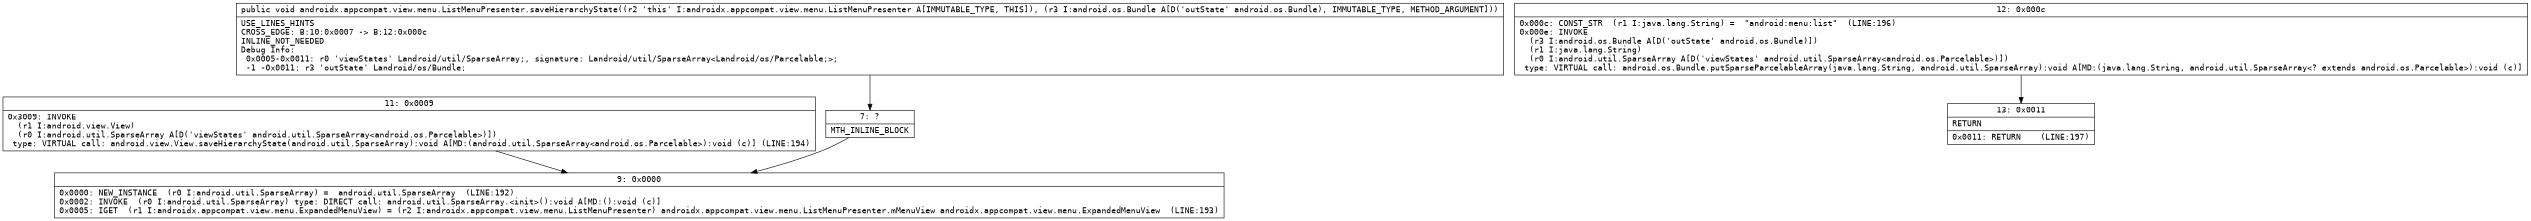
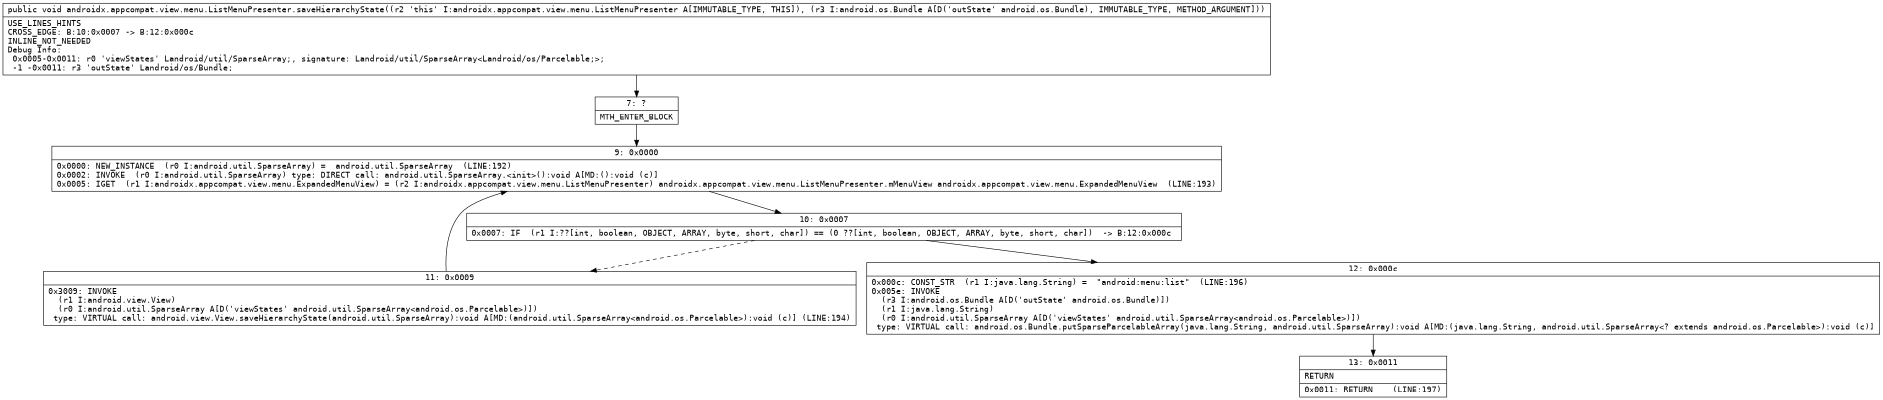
  digraph {
    fontname="DejaVu Sans Mono"
    node [fontname="DejaVu Sans Mono" shape=record]
    edge [fontname="DejaVu Sans Mono"]
-   n1 [label="{7\:\ ?|MTH_INLINE_BLOCK\l}"]
+   n1 [label="{7\:\ ?|MTH_ENTER_BLOCK\l}"]
    n2 [label="{9\:\ 0x0000|0x0000: NEW_INSTANCE  (r0 I:android.util.SparseArray) =  android.util.SparseArray  (LINE:192)\l0x0002: INVOKE  (r0 I:android.util.SparseArray) type: DIRECT call: android.util.SparseArray.\<init\>():void A[MD:():void (c)]\l0x0005: IGET  (r1 I:androidx.appcompat.view.menu.ExpandedMenuView) = (r2 I:androidx.appcompat.view.menu.ListMenuPresenter) androidx.appcompat.view.menu.ListMenuPresenter.mMenuView androidx.appcompat.view.menu.ExpandedMenuView  (LINE:193)\l}"]
+   n3 [label="{10\:\ 0x0007|0x0007: IF  (r1 I:??[int, boolean, OBJECT, ARRAY, byte, short, char]) == (0 ??[int, boolean, OBJECT, ARRAY, byte, short, char])  \-\> B:12:0x000c \l}"]
    n4 [label="{11\:\ 0x0009|0x3009: INVOKE  \l  (r1 I:android.view.View)\l  (r0 I:android.util.SparseArray A[D('viewStates' android.util.SparseArray\<android.os.Parcelable\>)])\l type: VIRTUAL call: android.view.View.saveHierarchyState(android.util.SparseArray):void A[MD:(android.util.SparseArray\<android.os.Parcelable\>):void (c)] (LINE:194)\l}"]
-   n5 [label="{12\:\ 0x000c|0x000c: CONST_STR  (r1 I:java.lang.String) =  \"android:menu:list\"  (LINE:196)\l0x000e: INVOKE  \l  (r3 I:android.os.Bundle A[D('outState' android.os.Bundle)])\l  (r1 I:java.lang.String)\l  (r0 I:android.util.SparseArray A[D('viewStates' android.util.SparseArray\<android.os.Parcelable\>)])\l type: VIRTUAL call: android.os.Bundle.putSparseParcelableArray(java.lang.String, android.util.SparseArray):void A[MD:(java.lang.String, android.util.SparseArray\<? extends android.os.Parcelable\>):void (c)]\l}"]
+   n5 [label="{12\:\ 0x000c|0x000c: CONST_STR  (r1 I:java.lang.String) =  \"android:menu:list\"  (LINE:196)\l0x005e: INVOKE  \l  (r3 I:android.os.Bundle A[D('outState' android.os.Bundle)])\l  (r1 I:java.lang.String)\l  (r0 I:android.util.SparseArray A[D('viewStates' android.util.SparseArray\<android.os.Parcelable\>)])\l type: VIRTUAL call: android.os.Bundle.putSparseParcelableArray(java.lang.String, android.util.SparseArray):void A[MD:(java.lang.String, android.util.SparseArray\<? extends android.os.Parcelable\>):void (c)]\l}"]
    n6 [label="{13\:\ 0x0011|RETURN\l|0x0011: RETURN    (LINE:197)\l}"]
    n7 [label="{public void androidx.appcompat.view.menu.ListMenuPresenter.saveHierarchyState((r2 'this' I:androidx.appcompat.view.menu.ListMenuPresenter A[IMMUTABLE_TYPE, THIS]), (r3 I:android.os.Bundle A[D('outState' android.os.Bundle), IMMUTABLE_TYPE, METHOD_ARGUMENT]))  | USE_LINES_HINTS\lCROSS_EDGE: B:10:0x0007 \-\> B:12:0x000c\lINLINE_NOT_NEEDED\lDebug Info:\l  0x0005\-0x0011: r0 'viewStates' Landroid\/util\/SparseArray;, signature: Landroid\/util\/SparseArray\<Landroid\/os\/Parcelable;\>;\l  \-1 \-0x0011: r3 'outState' Landroid\/os\/Bundle;\l}"]
    n1 -> n2
+   n2 -> n3
+   n3 -> n4 [style=dashed]
+   n3 -> n5
    n4 -> n2
    n5 -> n6
    n7 -> n1
  }
